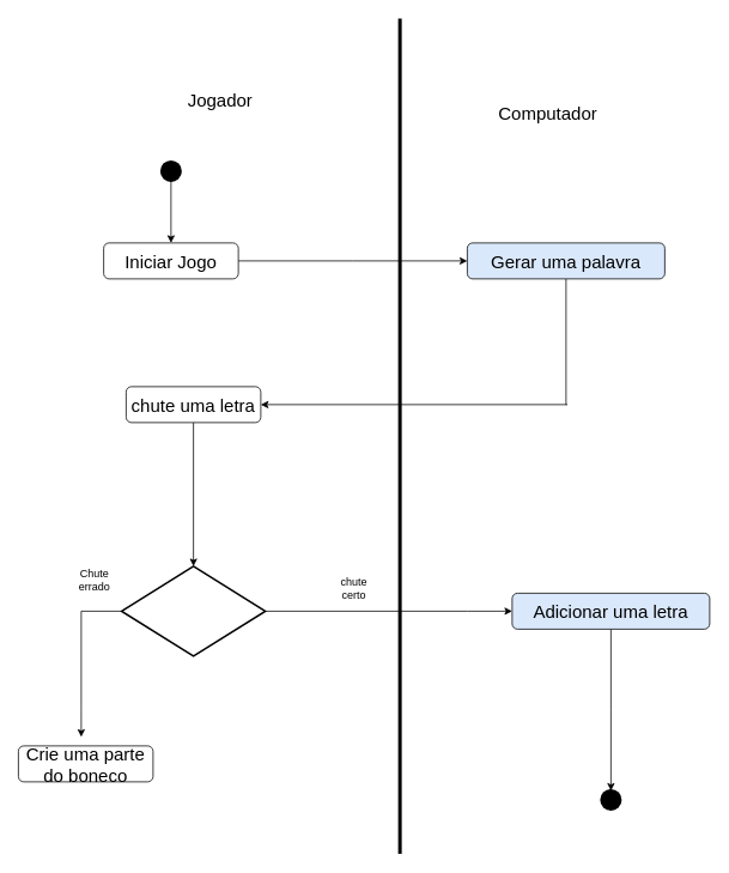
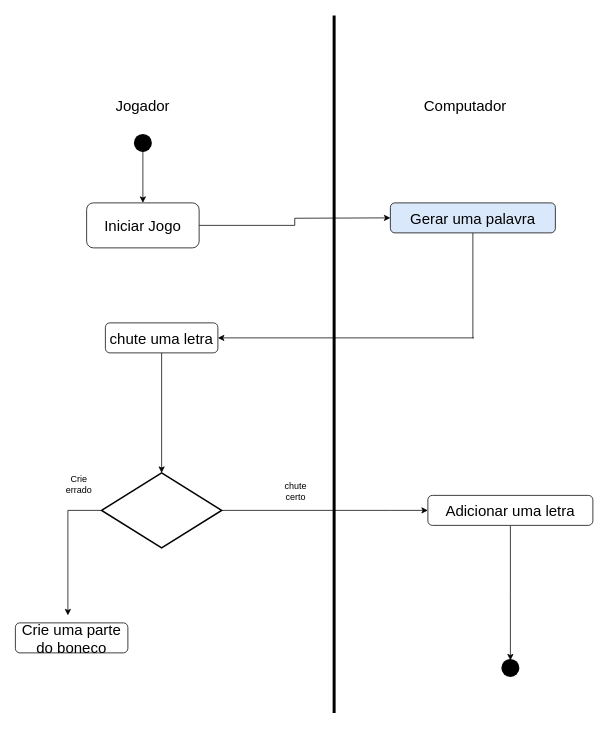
  <mxCell id="0" />
  <mxCell id="1" parent="0" />
  <mxCell id="2" style="edgeStyle=orthogonalEdgeStyle;rounded=0;orthogonalLoop=1;jettySize=auto;html=1;" parent="1" source="3" edge="1"><mxGeometry relative="1" as="geometry"><mxPoint x="520" y="290" as="targetPoint" /></mxGeometry></mxCell>
- <mxCell id="3" value="Iniciar Jogo" style="rounded=1;whiteSpace=wrap;html=1;fontSize=20;glass=0;strokeWidth=1;shadow=0;" parent="1" vertex="1"><mxGeometry x="115" y="270" width="150" height="40" as="geometry" /></mxCell>
+ <mxCell id="3" value="Iniciar Jogo" style="rounded=1;whiteSpace=wrap;html=1;fontSize=20;glass=0;strokeWidth=1;shadow=0;" parent="1" vertex="1"><mxGeometry x="115" y="270" width="150" height="60" as="geometry" /></mxCell>
  <mxCell id="4" value="" style="edgeStyle=orthogonalEdgeStyle;rounded=0;orthogonalLoop=1;jettySize=auto;html=1;" parent="1" source="5" target="3" edge="1"><mxGeometry relative="1" as="geometry" /></mxCell>
  <mxCell id="5" value="" style="shape=waypoint;sketch=0;fillStyle=solid;size=6;pointerEvents=1;points=[];fillColor=none;resizable=0;rotatable=0;perimeter=centerPerimeter;snapToPoint=1;strokeWidth=10;" parent="1" vertex="1"><mxGeometry x="180" y="180" width="20" height="20" as="geometry" /></mxCell>
- <mxCell id="6" value="Jogador" style="text;html=1;strokeColor=none;fillColor=none;align=center;verticalAlign=middle;whiteSpace=wrap;overflow=hidden;fontSize=20;" parent="1" vertex="1"><mxGeometry x="185" y="90" width="120" height="40" as="geometry" /></mxCell>
- <mxCell id="7" value="Computador" style="text;html=1;strokeColor=none;fillColor=none;align=center;verticalAlign=middle;whiteSpace=wrap;overflow=hidden;fontSize=20;" parent="1" vertex="1"><mxGeometry x="550" y="105" width="120" height="40" as="geometry" /></mxCell>
+ <mxCell id="6" value="Jogador" style="text;html=1;strokeColor=none;fillColor=none;align=center;verticalAlign=middle;whiteSpace=wrap;overflow=hidden;fontSize=20;" parent="1" vertex="1"><mxGeometry x="130" y="120" width="120" height="40" as="geometry" /></mxCell>
+ <mxCell id="7" value="Computador" style="text;html=1;strokeColor=none;fillColor=none;align=center;verticalAlign=middle;whiteSpace=wrap;overflow=hidden;fontSize=20;" parent="1" vertex="1"><mxGeometry x="560" y="120" width="120" height="40" as="geometry" /></mxCell>
  <mxCell id="8" value="" style="line;strokeWidth=4;direction=south;html=1;perimeter=backbonePerimeter;points=[];outlineConnect=0;" parent="1" vertex="1"><mxGeometry x="440" y="20" width="10" height="930" as="geometry" /></mxCell>
  <mxCell id="9" style="edgeStyle=orthogonalEdgeStyle;rounded=0;orthogonalLoop=1;jettySize=auto;html=1;" parent="1" source="10" edge="1"><mxGeometry relative="1" as="geometry"><mxPoint x="290" y="450" as="targetPoint" /><Array as="points"><mxPoint x="630" y="450" /><mxPoint x="631" y="450" /></Array></mxGeometry></mxCell>
  <mxCell id="10" value="Gerar uma palavra" style="rounded=1;whiteSpace=wrap;html=1;fontSize=20;glass=0;strokeWidth=1;shadow=0;fillColor=#dae8fc;" parent="1" vertex="1"><mxGeometry x="520" y="270" width="220" height="40" as="geometry" /></mxCell>
  <mxCell id="11" style="edgeStyle=orthogonalEdgeStyle;rounded=0;orthogonalLoop=1;jettySize=auto;html=1;entryX=0.5;entryY=0;entryDx=0;entryDy=0;entryPerimeter=0;" parent="1" source="12" target="15" edge="1"><mxGeometry relative="1" as="geometry" /></mxCell>
  <mxCell id="12" value="chute uma letra" style="rounded=1;whiteSpace=wrap;html=1;fontSize=20;glass=0;strokeWidth=1;shadow=0;" parent="1" vertex="1"><mxGeometry x="140" y="430" width="150" height="40" as="geometry" /></mxCell>
  <mxCell id="13" style="edgeStyle=orthogonalEdgeStyle;rounded=0;orthogonalLoop=1;jettySize=auto;html=1;" parent="1" source="15" edge="1"><mxGeometry relative="1" as="geometry"><mxPoint x="570" y="680" as="targetPoint" /><Array as="points"><mxPoint x="520" y="680" /></Array></mxGeometry></mxCell>
  <mxCell id="14" style="edgeStyle=orthogonalEdgeStyle;rounded=0;orthogonalLoop=1;jettySize=auto;html=1;" edge="1" parent="1" source="15"><mxGeometry relative="1" as="geometry"><mxPoint x="90" y="820" as="targetPoint" /><Array as="points"><mxPoint x="90" y="680" /><mxPoint x="90" y="790" /></Array></mxGeometry></mxCell>
  <mxCell id="15" value="" style="strokeWidth=2;html=1;shape=mxgraph.flowchart.decision;whiteSpace=wrap;" parent="1" vertex="1"><mxGeometry x="135" y="630" width="160" height="100" as="geometry" /></mxCell>
  <mxCell id="16" value="chute certo" style="text;html=1;strokeColor=none;fillColor=none;align=center;verticalAlign=middle;whiteSpace=wrap;rounded=0;" vertex="1" parent="1"><mxGeometry x="364" y="640" width="60" height="30" as="geometry" /></mxCell>
- <mxCell id="17" value="Chute errado" style="text;html=1;strokeColor=none;fillColor=none;align=center;verticalAlign=middle;whiteSpace=wrap;rounded=0;" vertex="1" parent="1"><mxGeometry x="75" y="630" width="60" height="30" as="geometry" /></mxCell>
+ <mxCell id="17" value="Crie errado" style="text;html=1;strokeColor=none;fillColor=none;align=center;verticalAlign=middle;whiteSpace=wrap;rounded=0;" vertex="1" parent="1"><mxGeometry x="75" y="630" width="60" height="30" as="geometry" /></mxCell>
  <mxCell id="18" value="Crie uma parte do boneco" style="rounded=1;whiteSpace=wrap;html=1;fontSize=20;glass=0;strokeWidth=1;shadow=0;" vertex="1" parent="1"><mxGeometry x="20" y="830" width="150" height="40" as="geometry" /></mxCell>
  <mxCell id="19" style="edgeStyle=orthogonalEdgeStyle;rounded=0;orthogonalLoop=1;jettySize=auto;html=1;exitX=0.5;exitY=1;exitDx=0;exitDy=0;" edge="1" parent="1" source="20"><mxGeometry relative="1" as="geometry"><mxPoint x="680" y="880" as="targetPoint" /></mxGeometry></mxCell>
- <mxCell id="20" value="Adicionar uma letra" style="rounded=1;whiteSpace=wrap;html=1;fontSize=20;glass=0;strokeWidth=1;shadow=0;fillColor=#dae8fc;" vertex="1" parent="1"><mxGeometry x="570" y="660" width="220" height="40" as="geometry" /></mxCell>
+ <mxCell id="20" value="Adicionar uma letra" style="rounded=1;whiteSpace=wrap;html=1;fontSize=20;glass=0;strokeWidth=1;shadow=0;" vertex="1" parent="1"><mxGeometry x="570" y="660" width="220" height="40" as="geometry" /></mxCell>
  <mxCell id="21" value="" style="shape=waypoint;sketch=0;fillStyle=solid;size=6;pointerEvents=1;points=[];fillColor=none;resizable=0;rotatable=0;perimeter=centerPerimeter;snapToPoint=1;strokeWidth=10;" vertex="1" parent="1"><mxGeometry x="670" y="880" width="20" height="20" as="geometry" /></mxCell>
